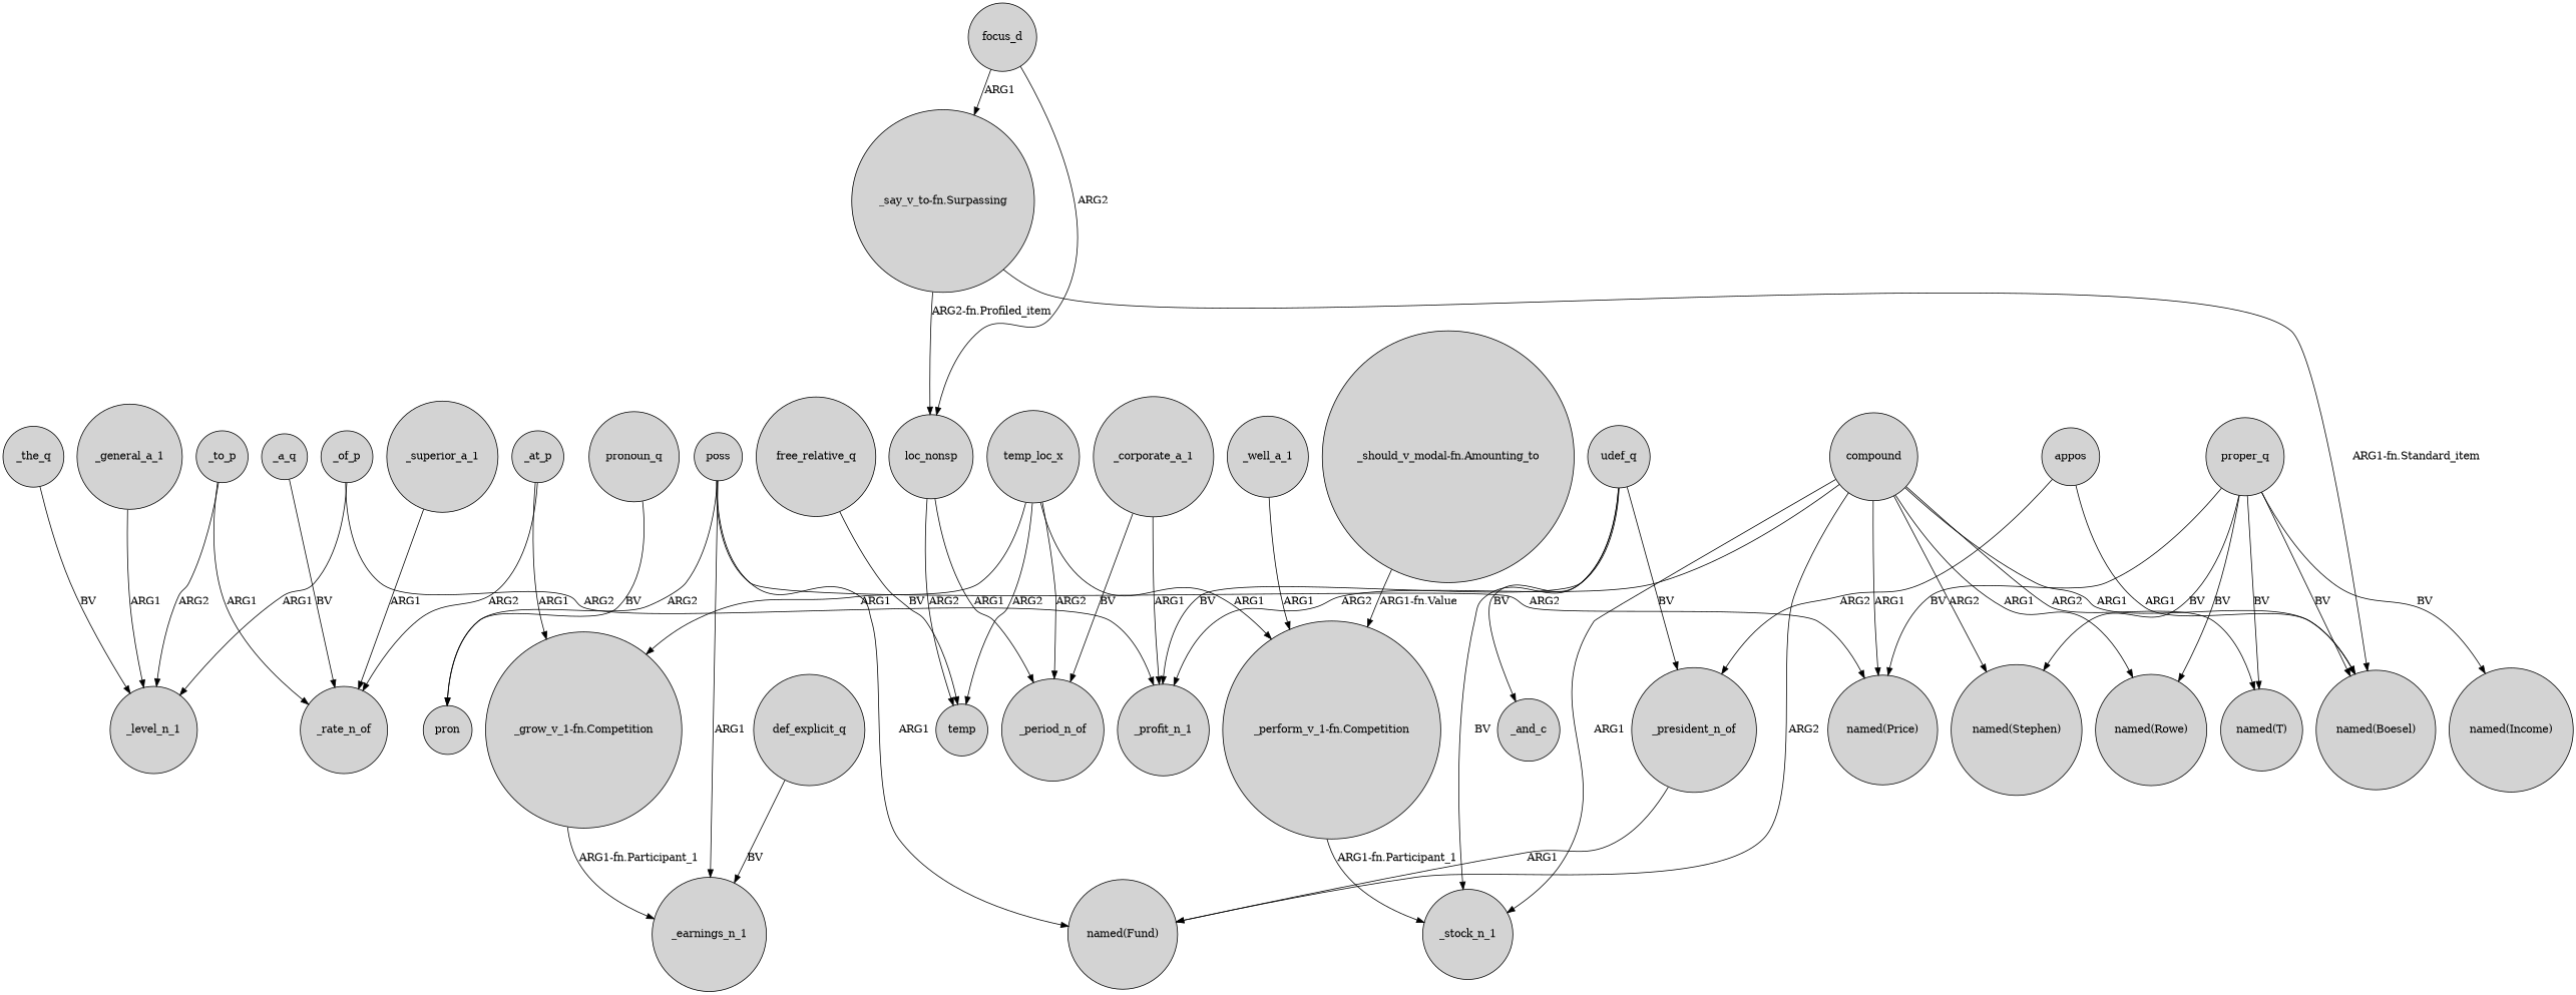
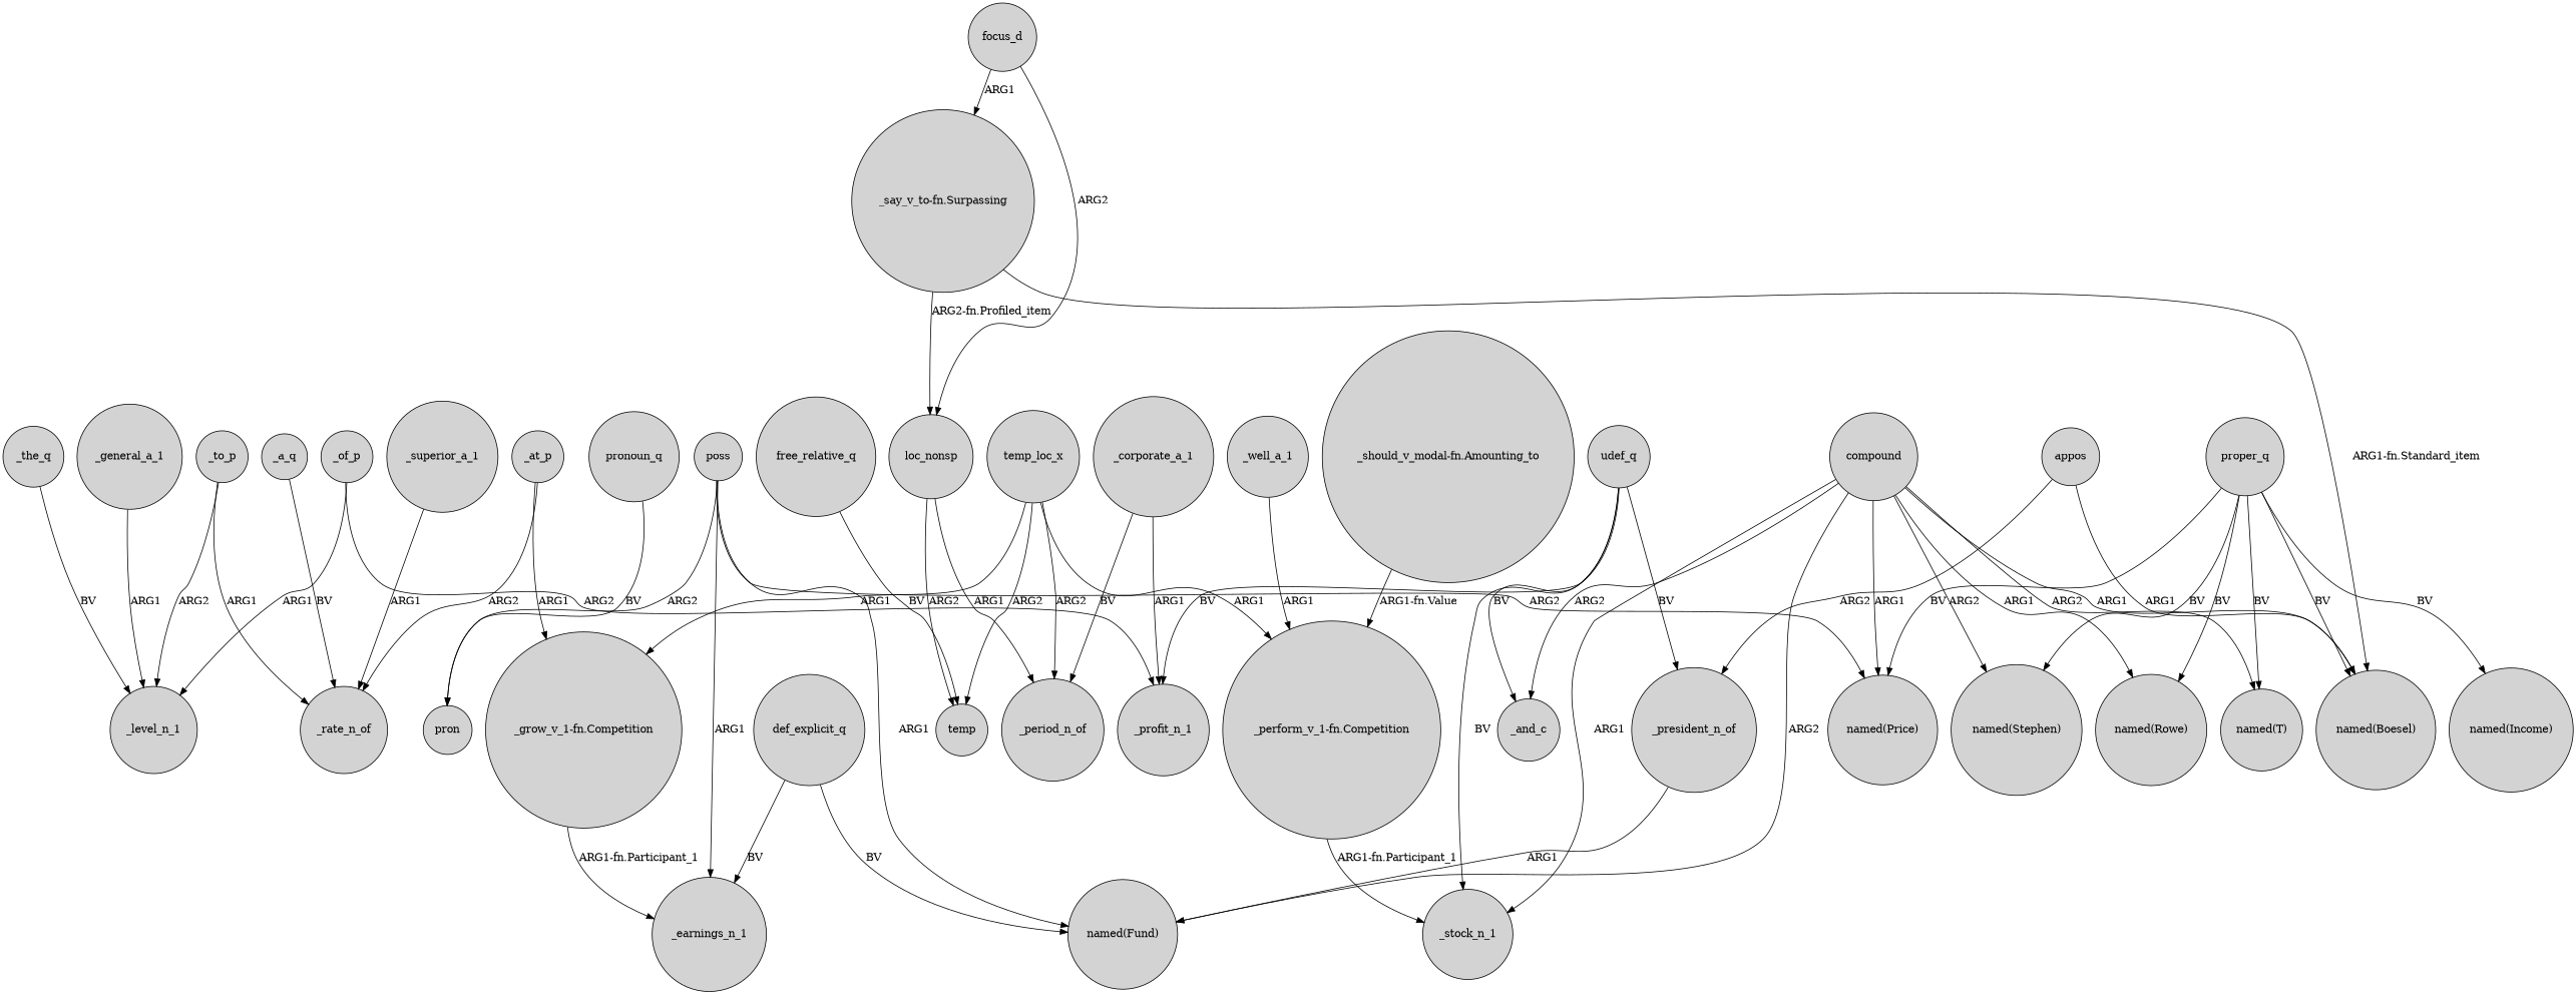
  digraph {
    node [shape=circle style=filled]
    _of_p
    _level_n_1
    _profit_n_1
    appos
    _president_n_of
    "named(Boesel)"
    "named(Fund)"
    _the_q
    "_say_v_to-fn.Surpassing"
    loc_nonsp
    _period_n_of
    temp
    temp_loc_x
    "_grow_v_1-fn.Competition"
    "_perform_v_1-fn.Competition"
    _earnings_n_1
    _stock_n_1
    compound
    "named(Stephen)"
    "named(Rowe)"
    "named(T)"
    _and_c
    "named(Price)"
    proper_q
    "named(Income)"
    _at_p
    _rate_n_of
    _corporate_a_1
    udef_q
    _superior_a_1
    _general_a_1
    focus_d
    poss
    pron
    "_should_v_modal-fn.Amounting_to"
    def_explicit_q
    pronoun_q
    _to_p
    _well_a_1
    free_relative_q
    _a_q
    _of_p -> _level_n_1 [label=ARG1]
    _of_p -> _profit_n_1 [label=ARG2]
    appos -> _president_n_of [label=ARG2]
    appos -> "named(Boesel)" [label=ARG1]
    _president_n_of -> "named(Fund)" [label=ARG1]
    _the_q -> _level_n_1 [label=BV]
    "_say_v_to-fn.Surpassing" -> "named(Boesel)" [label="ARG1-fn.Standard_item"]
    "_say_v_to-fn.Surpassing" -> loc_nonsp [label="ARG2-fn.Profiled_item"]
    loc_nonsp -> _period_n_of [label=ARG1]
    loc_nonsp -> temp [label=ARG2]
    temp_loc_x -> _period_n_of [label=ARG2]
    temp_loc_x -> temp [label=ARG2]
    temp_loc_x -> "_grow_v_1-fn.Competition" [label=ARG1]
    temp_loc_x -> "_perform_v_1-fn.Competition" [label=ARG1]
    "_grow_v_1-fn.Competition" -> _earnings_n_1 [label="ARG1-fn.Participant_1"]
    "_perform_v_1-fn.Competition" -> _stock_n_1 [label="ARG1-fn.Participant_1"]
    compound -> "named(Boesel)" [label=ARG1]
    compound -> "named(Fund)" [label=ARG2]
    compound -> _stock_n_1 [label=ARG1]
    compound -> "named(Stephen)" [label=ARG2]
    compound -> "named(Rowe)" [label=ARG1]
    compound -> "named(T)" [label=ARG2]
-   compound -> _profit_n_1 [label=ARG2]
+   compound -> _and_c [label=ARG2]
    compound -> "named(Price)" [label=ARG1]
    proper_q -> "named(Boesel)" [label=BV]
    proper_q -> "named(Stephen)" [label=BV]
    proper_q -> "named(Rowe)" [label=BV]
    proper_q -> "named(T)" [label=BV]
    proper_q -> "named(Price)" [label=BV]
    proper_q -> "named(Income)" [label=BV]
    _at_p -> "_grow_v_1-fn.Competition" [label=ARG1]
    _at_p -> _rate_n_of [label=ARG2]
    _corporate_a_1 -> _profit_n_1 [label=ARG1]
    _corporate_a_1 -> _period_n_of [label=BV]
    udef_q -> _profit_n_1 [label=BV]
    udef_q -> _president_n_of [label=BV]
    udef_q -> _stock_n_1 [label=BV]
    udef_q -> _and_c [label=BV]
    _superior_a_1 -> _rate_n_of [label=ARG1]
    _general_a_1 -> _level_n_1 [label=ARG1]
    focus_d -> "_say_v_to-fn.Surpassing" [label=ARG1]
    focus_d -> loc_nonsp [label=ARG2]
    poss -> "named(Fund)" [label=ARG1]
    poss -> _earnings_n_1 [label=ARG1]
    poss -> "named(Price)" [label=ARG2]
    poss -> pron [label=ARG2]
    "_should_v_modal-fn.Amounting_to" -> "_perform_v_1-fn.Competition" [label="ARG1-fn.Value"]
+   def_explicit_q -> "named(Fund)" [label=BV]
    def_explicit_q -> _earnings_n_1 [label=BV]
    pronoun_q -> pron [label=BV]
    _to_p -> _level_n_1 [label=ARG2]
    _to_p -> _rate_n_of [label=ARG1]
    _well_a_1 -> "_perform_v_1-fn.Competition" [label=ARG1]
    free_relative_q -> temp [label=BV]
    _a_q -> _rate_n_of [label=BV]
  }
